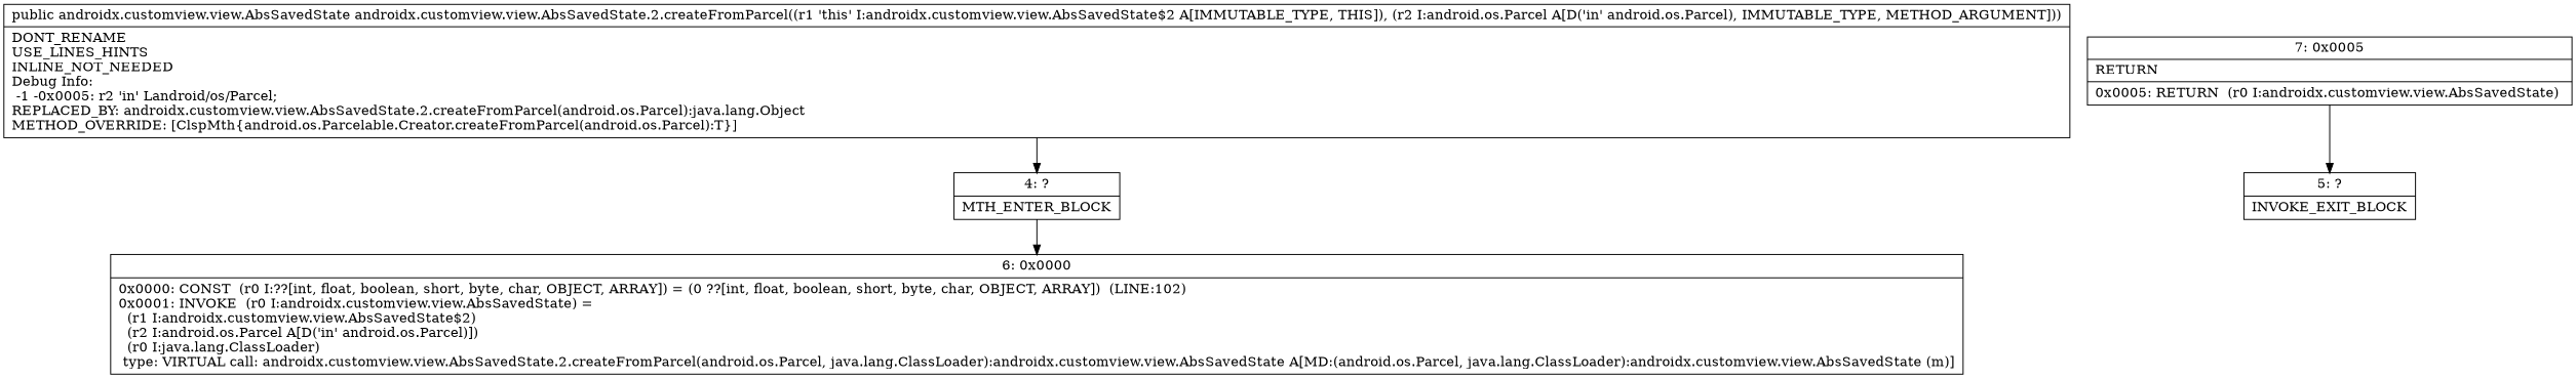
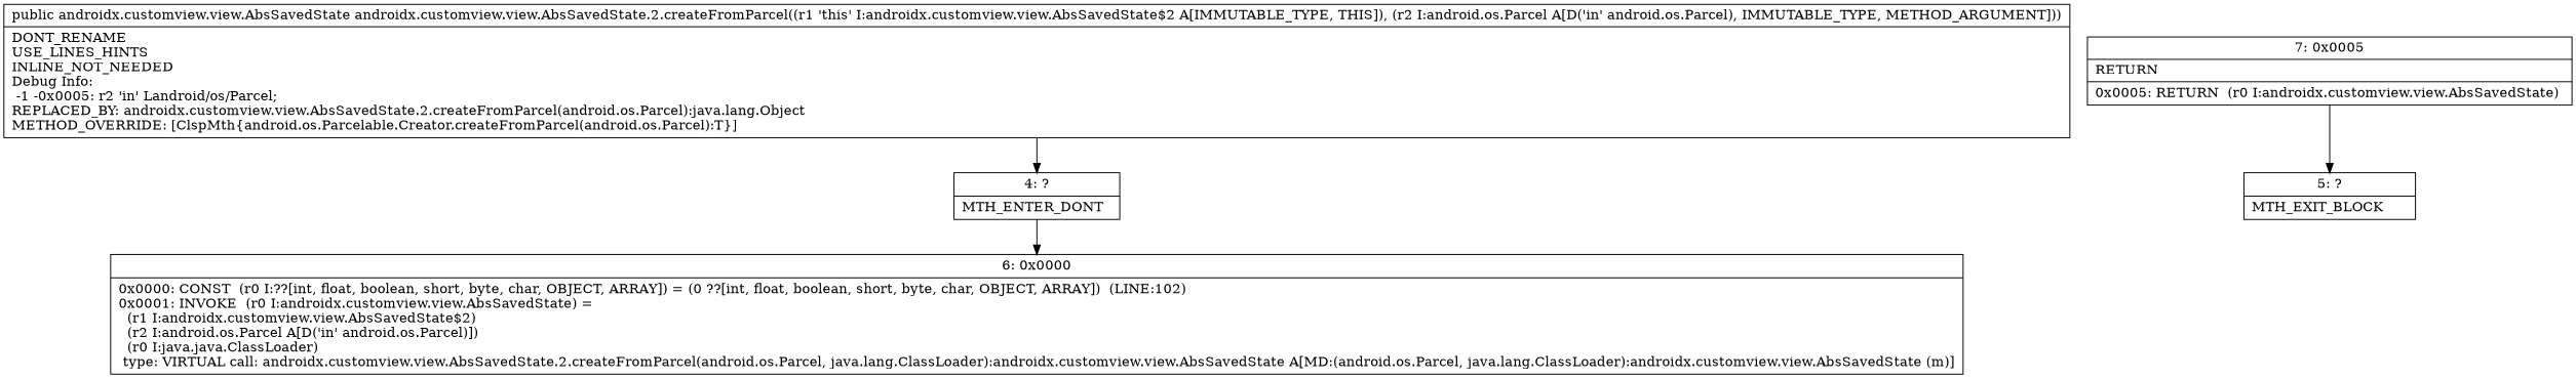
  digraph {
    node [shape=record]
-   n1 [label="{4\:\ ?|MTH_ENTER_BLOCK\l}"]
-   n2 [label="{6\:\ 0x0000|0x0000: CONST  (r0 I:??[int, float, boolean, short, byte, char, OBJECT, ARRAY]) = (0 ??[int, float, boolean, short, byte, char, OBJECT, ARRAY])  (LINE:102)\l0x0001: INVOKE  (r0 I:androidx.customview.view.AbsSavedState) = \l  (r1 I:androidx.customview.view.AbsSavedState$2)\l  (r2 I:android.os.Parcel A[D('in' android.os.Parcel)])\l  (r0 I:java.lang.ClassLoader)\l type: VIRTUAL call: androidx.customview.view.AbsSavedState.2.createFromParcel(android.os.Parcel, java.lang.ClassLoader):androidx.customview.view.AbsSavedState A[MD:(android.os.Parcel, java.lang.ClassLoader):androidx.customview.view.AbsSavedState (m)]\l}"]
+   n1 [label="{4\:\ ?|MTH_ENTER_DONT\l}"]
+   n2 [label="{6\:\ 0x0000|0x0000: CONST  (r0 I:??[int, float, boolean, short, byte, char, OBJECT, ARRAY]) = (0 ??[int, float, boolean, short, byte, char, OBJECT, ARRAY])  (LINE:102)\l0x0001: INVOKE  (r0 I:androidx.customview.view.AbsSavedState) = \l  (r1 I:androidx.customview.view.AbsSavedState$2)\l  (r2 I:android.os.Parcel A[D('in' android.os.Parcel)])\l  (r0 I:java.java.ClassLoader)\l type: VIRTUAL call: androidx.customview.view.AbsSavedState.2.createFromParcel(android.os.Parcel, java.lang.ClassLoader):androidx.customview.view.AbsSavedState A[MD:(android.os.Parcel, java.lang.ClassLoader):androidx.customview.view.AbsSavedState (m)]\l}"]
    n3 [label="{7\:\ 0x0005|RETURN\l|0x0005: RETURN  (r0 I:androidx.customview.view.AbsSavedState) \l}"]
-   n4 [label="{5\:\ ?|INVOKE_EXIT_BLOCK\l}"]
+   n4 [label="{5\:\ ?|MTH_EXIT_BLOCK\l}"]
    n5 [label="{public androidx.customview.view.AbsSavedState androidx.customview.view.AbsSavedState.2.createFromParcel((r1 'this' I:androidx.customview.view.AbsSavedState$2 A[IMMUTABLE_TYPE, THIS]), (r2 I:android.os.Parcel A[D('in' android.os.Parcel), IMMUTABLE_TYPE, METHOD_ARGUMENT]))  | DONT_RENAME\lUSE_LINES_HINTS\lINLINE_NOT_NEEDED\lDebug Info:\l  \-1 \-0x0005: r2 'in' Landroid\/os\/Parcel;\lREPLACED_BY: androidx.customview.view.AbsSavedState.2.createFromParcel(android.os.Parcel):java.lang.Object\lMETHOD_OVERRIDE: [ClspMth\{android.os.Parcelable.Creator.createFromParcel(android.os.Parcel):T\}]\l}"]
    n1 -> n2
    n3 -> n4
    n5 -> n1
  }
